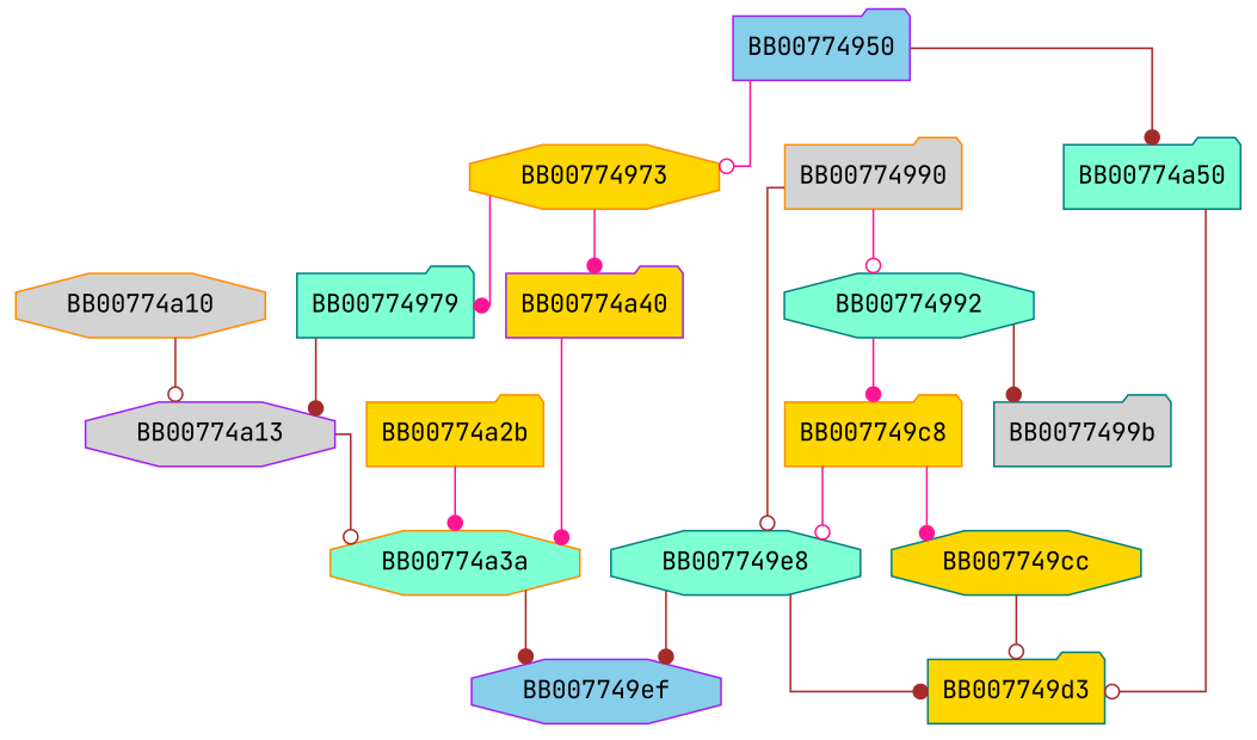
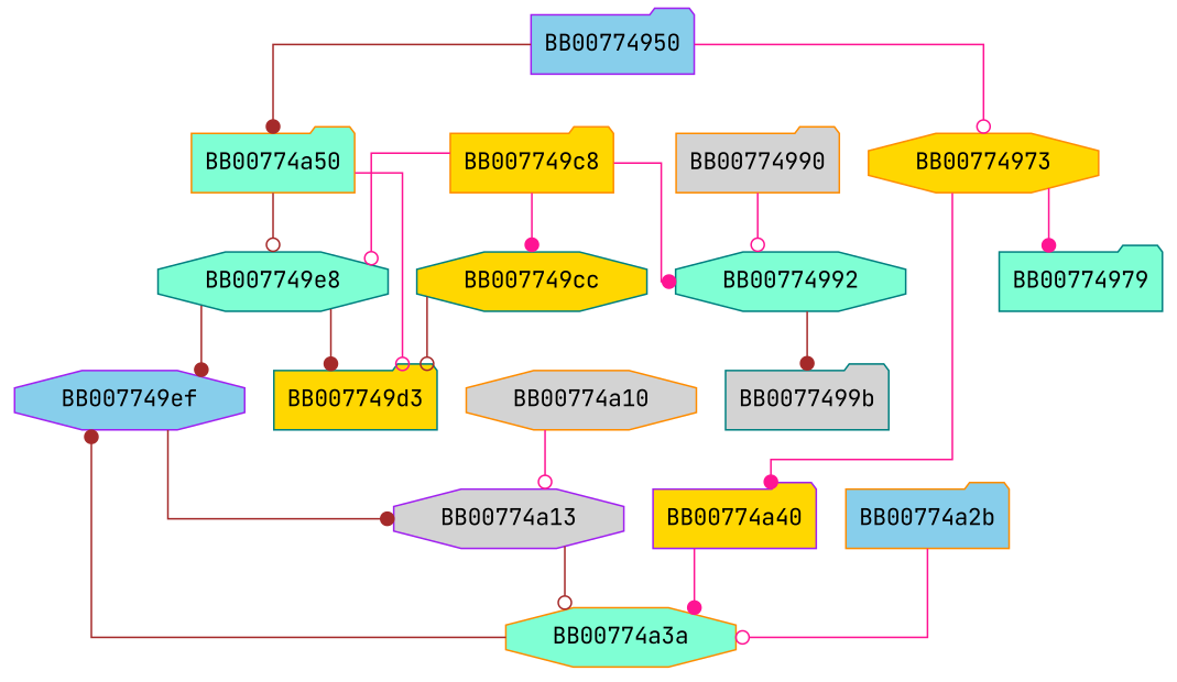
  digraph {
    fontname="JetBrains Mono"
    splines=ortho
    node [color=teal fillcolor=aquamarine fontname="JetBrains Mono" shape=folder style=filled]
    edge [arrowhead=dot color=brown fontname="JetBrains Mono"]
    BB00774950 [color=purple fillcolor=skyblue]
-   BB00774a50
+   BB00774a50 [color=darkorange]
    BB00774973 [color=darkorange fillcolor=gold shape=octagon]
    BB007749d3 [fillcolor=gold]
    BB00774a40 [color=purple fillcolor=gold]
    BB00774979
    BB00774a3a [color=darkorange shape=octagon]
    BB007749ef [color=purple fillcolor=skyblue shape=octagon]
    BB0077499b [fillcolor=lightgrey]
    BB00774990 [color=darkorange fillcolor=lightgrey]
    BB007749e8 [shape=octagon]
    BB00774992 [shape=octagon]
    BB007749c8 [color=darkorange fillcolor=gold]
    BB00774a13 [color=purple fillcolor=lightgrey shape=octagon]
    BB007749cc [fillcolor=gold shape=octagon]
    BB00774a10 [color=darkorange fillcolor=lightgrey shape=octagon]
-   BB00774a2b [color=darkorange fillcolor=gold]
+   BB00774a2b [color=darkorange fillcolor=skyblue]
    BB00774950 -> BB00774a50
    BB00774950 -> BB00774973 [arrowhead=odot color=deeppink]
-   BB00774a50 -> BB007749d3 [arrowhead=odot]
+   BB00774a50 -> BB007749d3 [arrowhead=odot color=deeppink]
    BB00774973 -> BB00774a40 [color=deeppink]
    BB00774973 -> BB00774979 [color=deeppink]
    BB00774a40 -> BB00774a3a [color=deeppink]
    BB00774a3a -> BB007749ef
-   BB00774979 -> BB00774a13
-   BB00774990 -> BB007749e8 [arrowhead=odot]
+   BB007749ef -> BB00774a13
+   BB00774a50 -> BB007749e8 [arrowhead=odot]
    BB00774990 -> BB00774992 [arrowhead=odot color=deeppink]
    BB007749e8 -> BB007749d3
    BB007749e8 -> BB007749ef
    BB00774992 -> BB0077499b
-   BB00774992 -> BB007749c8 [color=deeppink]
+   BB007749c8 -> BB00774992 [color=deeppink]
    BB007749c8 -> BB007749e8 [arrowhead=odot color=deeppink]
    BB007749c8 -> BB007749cc [color=deeppink]
    BB00774a13 -> BB00774a3a [arrowhead=odot]
    BB007749cc -> BB007749d3 [arrowhead=odot]
-   BB00774a10 -> BB00774a13 [arrowhead=odot]
-   BB00774a2b -> BB00774a3a [color=deeppink]
+   BB00774a10 -> BB00774a13 [arrowhead=odot color=deeppink]
+   BB00774a2b -> BB00774a3a [arrowhead=odot color=deeppink]
  }
